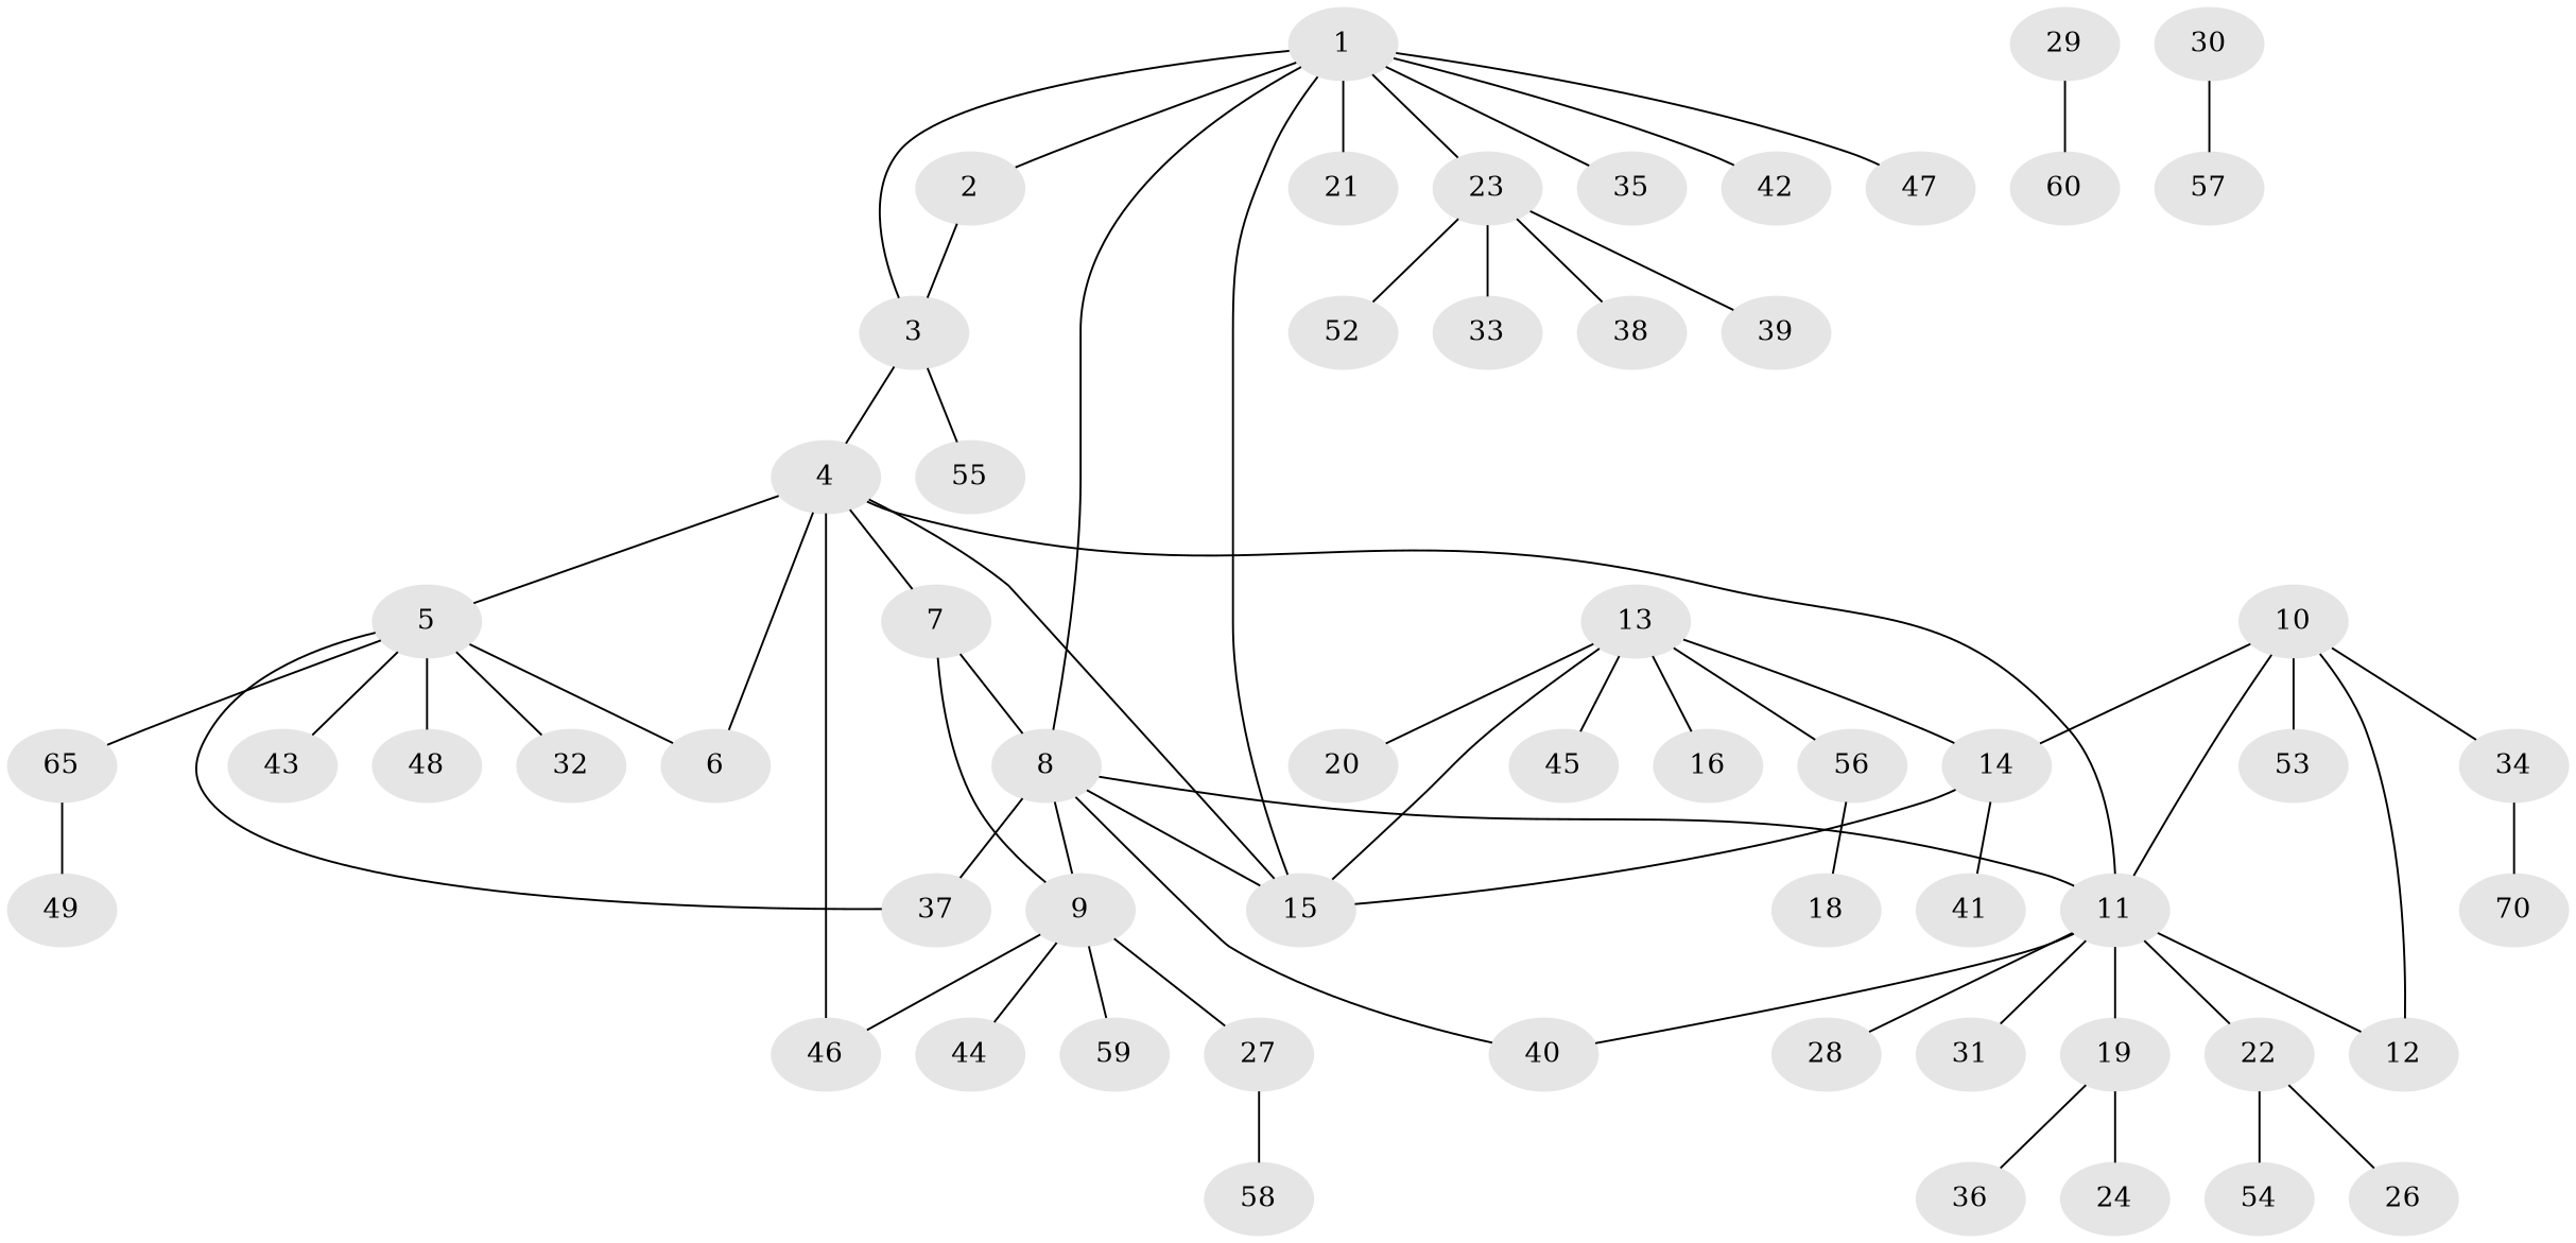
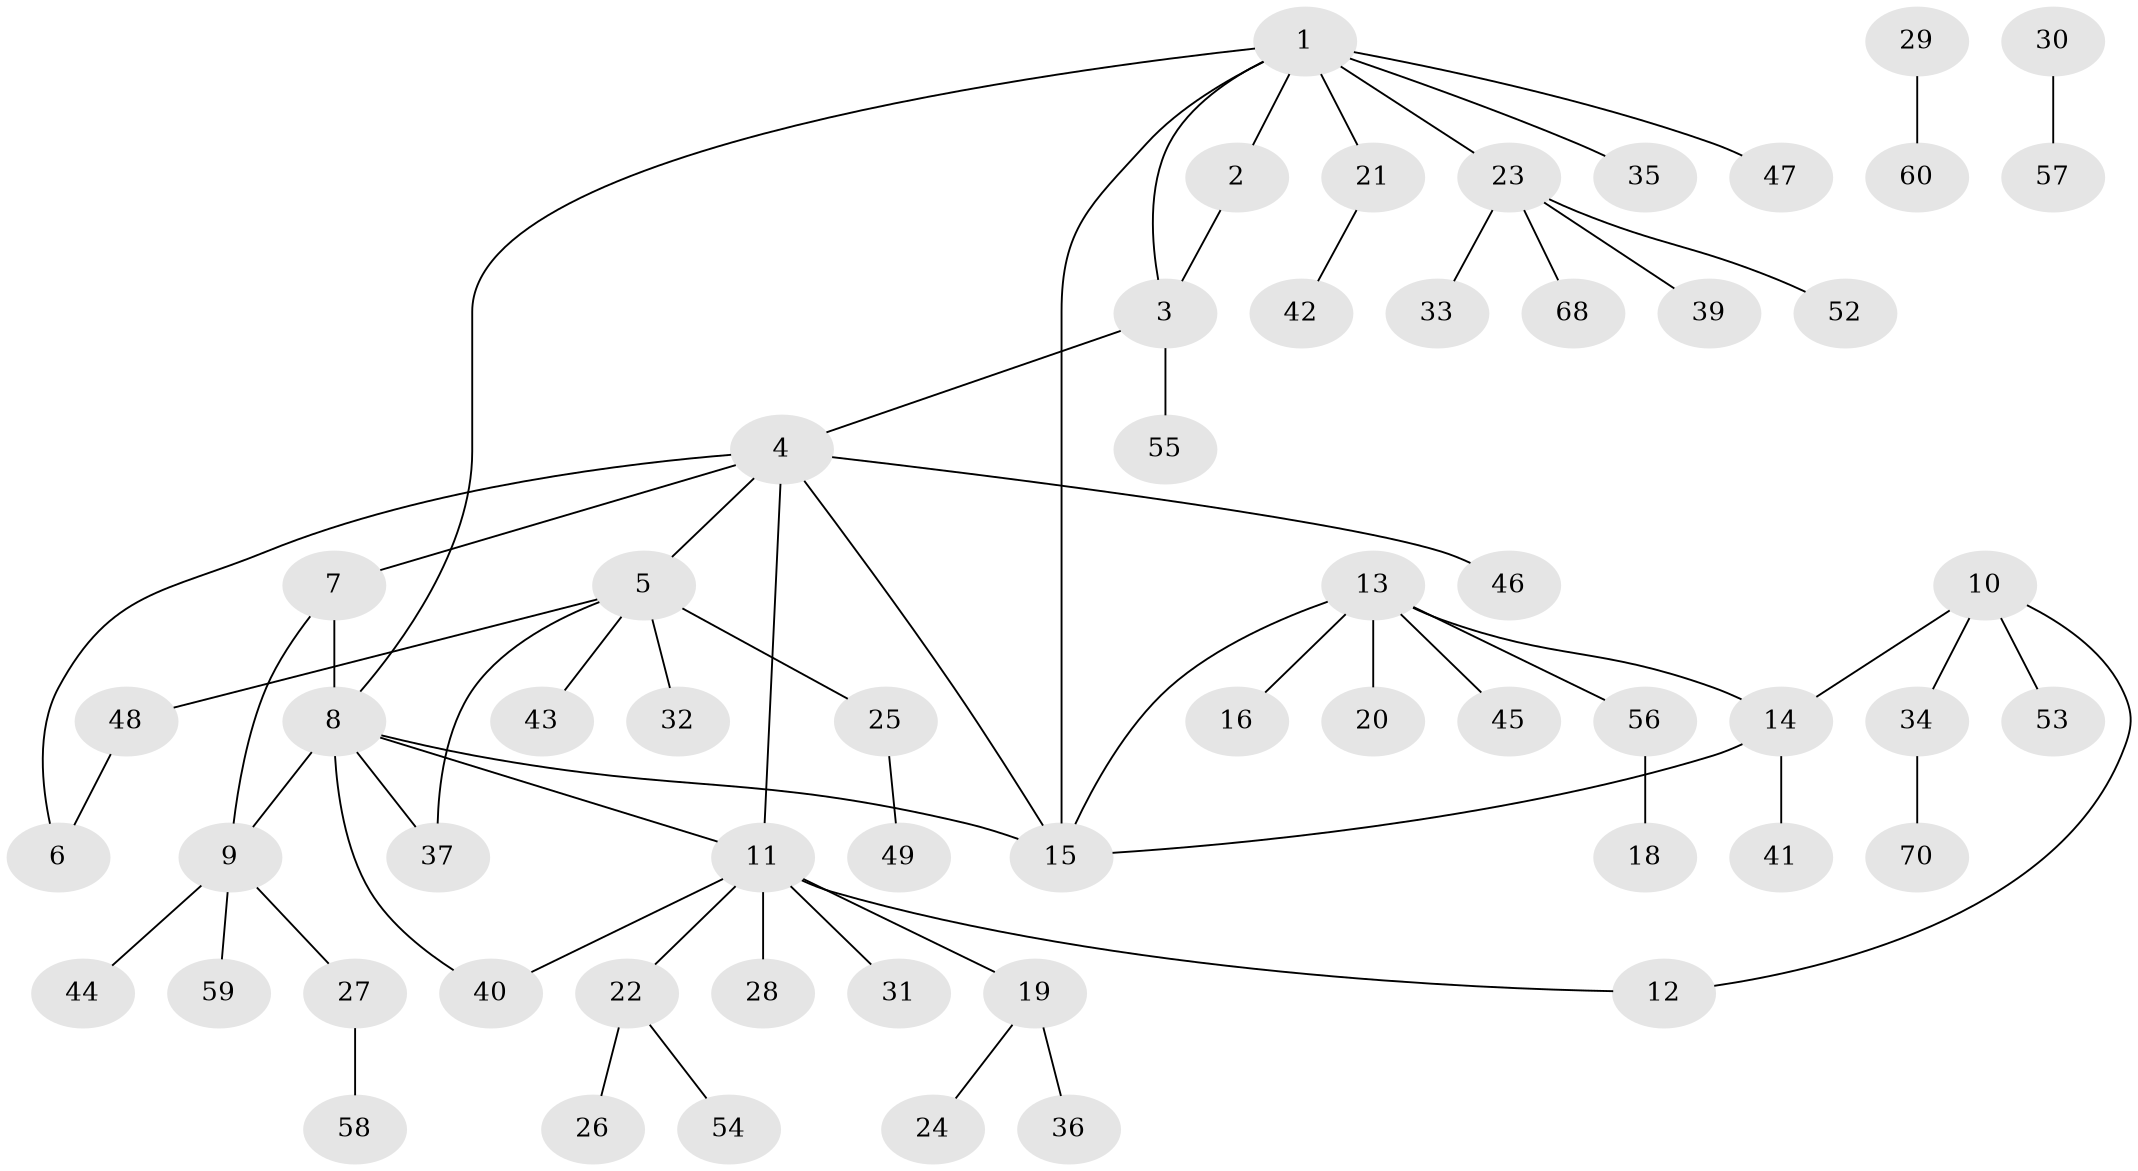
  graph {
    node [color=gray90 style=filled]
    1
    2
    3
    8
    15
    21
    23
    35
    42
    47
    4
    55
    11
    37
    9
    40
    33
-   38
+   38 [label=68]
    39
    52
    5
    6
    7
    46
-   25 [label=65]
+   25
    32
    43
    48
    12
    19
    22
    28
    31
    49
    27
    44
    59
    58
    29
    60
    10
    14
    34
    53
    41
    n46 [label=70]
    24
    36
    26
    54
    13
    16
    20
    45
    56
    18
    30
    57
    1 -- 2
    1 -- 3
    1 -- 8
    1 -- 15
    1 -- 21
    1 -- 23
    1 -- 35
-   1 -- 42
+   21 -- 42
    1 -- 47
    2 -- 3
    3 -- 4
    3 -- 55
    8 -- 15
    8 -- 11
    8 -- 37
    8 -- 9
    8 -- 40
    23 -- 33
    23 -- 38
    23 -- 39
    23 -- 52
    4 -- 15
    4 -- 11
    4 -- 5
    4 -- 6
    4 -- 7
    4 -- 46
    11 -- 40
    11 -- 12
    11 -- 19
    11 -- 22
    11 -- 28
    11 -- 31
-   9 -- 46
    9 -- 27
    9 -- 44
    9 -- 59
    5 -- 37
-   5 -- 6
+   48 -- 6
    5 -- 25
    5 -- 32
    5 -- 43
    5 -- 48
    7 -- 8
    7 -- 9
    25 -- 49
    19 -- 24
    19 -- 36
    22 -- 26
    22 -- 54
    27 -- 58
    29 -- 60
-   10 -- 11
    10 -- 12
    10 -- 14
    10 -- 34
    10 -- 53
    14 -- 15
    14 -- 41
    34 -- n46
    13 -- 15
    13 -- 14
    13 -- 16
    13 -- 20
    13 -- 45
    13 -- 56
    56 -- 18
    30 -- 57
  }
